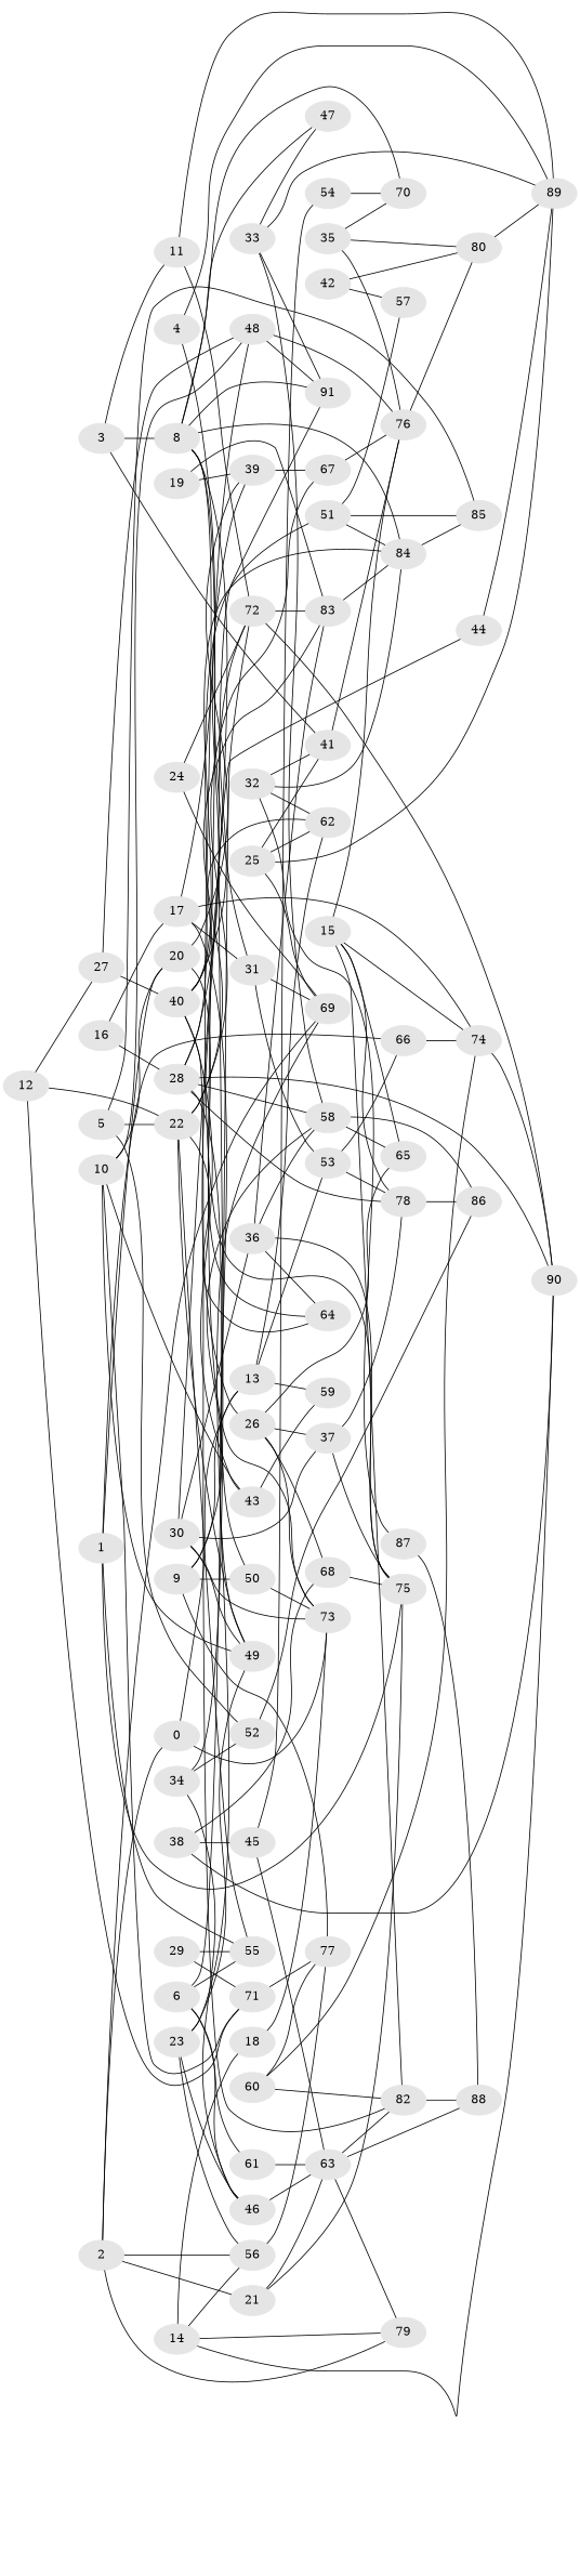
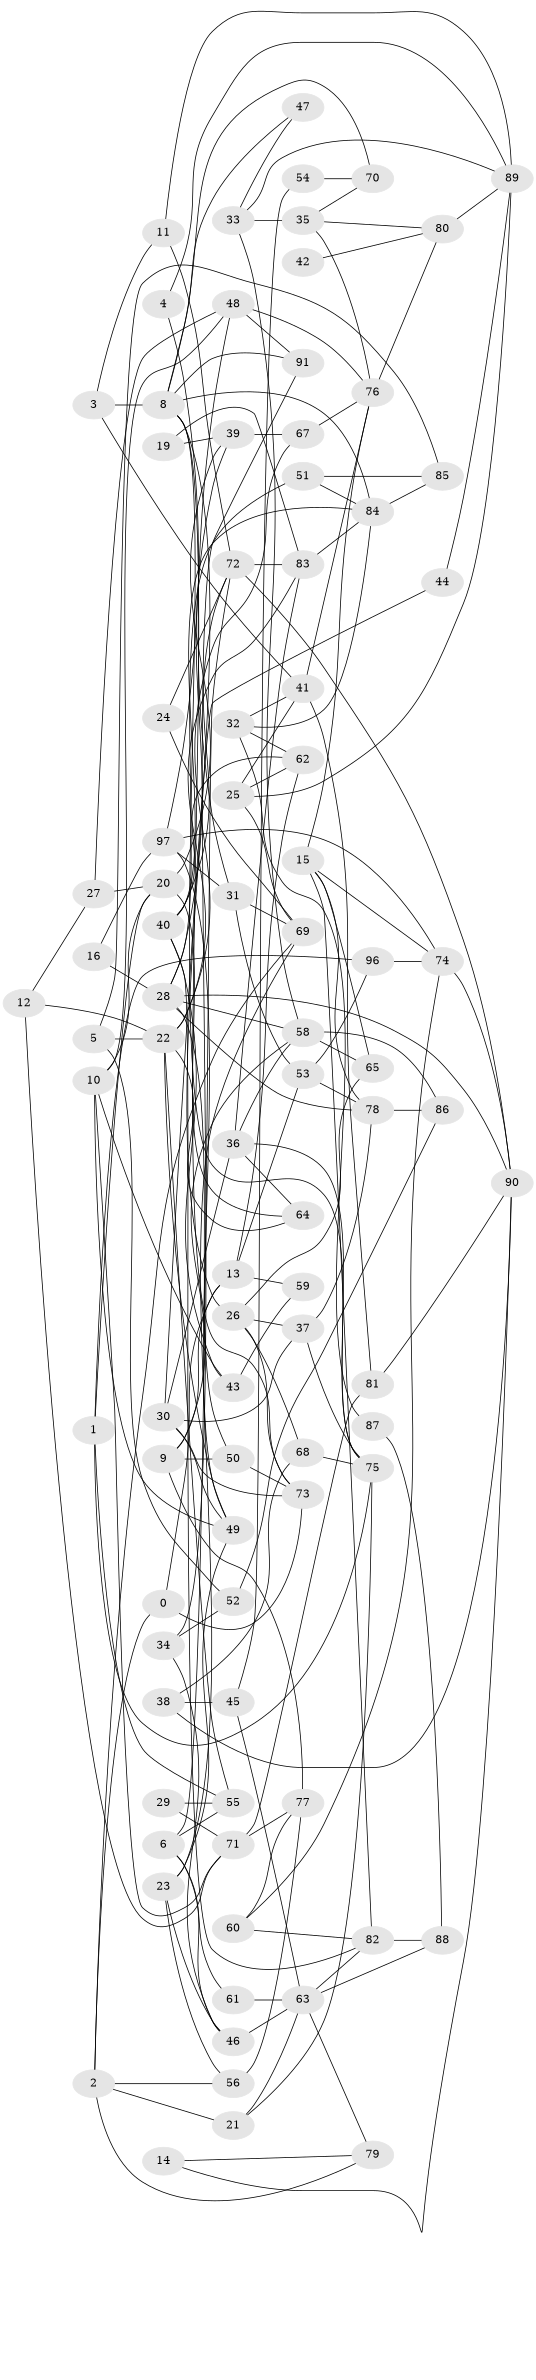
  graph {
    rankdir=LR
    node [color=gray90 style=filled]
    1
    20
    55
-   66
+   66 [label=96]
    75
    39
    64
    74
    n9 [label=0]
    2
    21
    56
    69
    79
    13
    73
    63
    77
    3
    8
    11
    41
    26
    47
    70
    84
    91
    89
    72
    76
+   81
    4
    31
    53
    5
    22
    52
    85
    49
    83
    67
    86
    6
    46
    61
    90
    59
    62
    65
    37
    68
    9
    50
    58
    10
    43
    48
    71
    12
    27
    40
    78
    14
-   18
    15
    82
    80
    88
    16
-   17
+   17 [label=97]
    28
    51
    29
    19
    42
-   57
    23
    24
    25
    30
    36
    44
    32
    87
    33
    34
    35
    38
    45
    54
    60
    1 -- 20
    1 -- 55
    1 -- 66
    1 -- 75
    20 -- 39
    20 -- 64
    66 -- 74
    39 -- 67
    74 -- 90
    n9 -- 13
    n9 -- 73
    2 -- n9
    2 -- 21
    2 -- 56
    2 -- 69
    2 -- 79
    21 -- 75
    21 -- 63
    56 -- 77
    13 -- 53
    13 -- 59
    13 -- 62
    63 -- 79
    63 -- 82
    63 -- 88
    3 -- 8
    3 -- 11
    3 -- 41
    8 -- 75
    8 -- 73
    8 -- 26
    8 -- 47
    8 -- 70
    8 -- 84
    8 -- 91
    11 -- 89
    11 -- 72
    41 -- 76
+   41 -- 81
    26 -- 73
    26 -- 65
    26 -- 37
    26 -- 68
    84 -- 85
    72 -- 83
    72 -- 90
    76 -- 80
+   81 -- 90
    4 -- 89
    4 -- 31
    31 -- 69
    31 -- 53
    53 -- 66
    53 -- 78
    5 -- 22
    5 -- 52
    5 -- 85
    22 -- 55
    22 -- 64
    22 -- 49
    22 -- 83
    22 -- 67
    52 -- 86
    83 -- 84
    67 -- 76
    6 -- 55
    6 -- 72
    6 -- 46
    6 -- 61
    46 -- 63
    61 -- 63
    37 -- 75
    37 -- 78
    68 -- 75
    9 -- 13
    9 -- 77
    9 -- 50
    9 -- 58
    50 -- 73
    58 -- 86
    58 -- 65
    10 -- 20
    10 -- 49
    10 -- 43
    10 -- 48
    10 -- 71
    43 -- 59
    48 -- 91
    48 -- 76
    71 -- 77
+   71 -- 81
    12 -- 22
    12 -- 71
    12 -- 27
    27 -- 48
-   27 -- 40
+   27 -- 20
    40 -- 84
    40 -- 72
    40 -- 62
    40 -- 43
    40 -- 82
    78 -- 86
-   14 -- 56
    14 -- 79
    14 -- 90
-   14 -- 18
-   18 -- 73
    15 -- 74
    15 -- 76
    15 -- 65
    15 -- 78
    15 -- 82
    82 -- 88
    80 -- 89
    16 -- 17
    16 -- 28
    17 -- 74
    17 -- 31
    17 -- 49
    17 -- 48
    28 -- 39
    28 -- 90
    28 -- 50
    28 -- 58
    28 -- 78
    28 -- 51
    51 -- 84
    51 -- 85
-   51 -- 57
    29 -- 55
    29 -- 71
    19 -- 39
    19 -- 83
    42 -- 80
-   42 -- 57
    23 -- 56
    23 -- 69
    23 -- 49
    23 -- 46
    24 -- 69
    24 -- 72
    25 -- 69
    25 -- 41
    25 -- 89
    25 -- 62
    30 -- 73
    30 -- 49
    30 -- 37
    30 -- 36
    30 -- 44
    36 -- 75
    36 -- 64
    36 -- 83
    36 -- 58
    44 -- 89
    32 -- 41
    32 -- 84
    32 -- 62
    32 -- 87
    87 -- 88
    33 -- 47
-   33 -- 91
+   33 -- 35
    33 -- 89
    33 -- 58
    34 -- 91
    34 -- 52
    34 -- 46
    35 -- 70
    35 -- 76
    35 -- 80
    38 -- 90
    38 -- 68
    38 -- 45
    45 -- 63
    45 -- 54
    54 -- 70
    60 -- 74
    60 -- 77
    60 -- 82
  }
